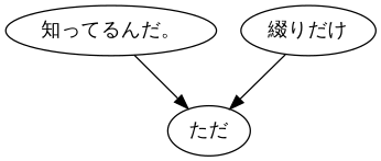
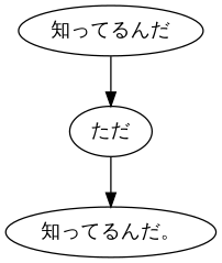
  digraph {
    fontname="Patrick Hand"
    node [fontname="Patrick Hand"]
    edge [fontname="Patrick Hand"]
    n1 [label="ただ"]
    n2 [label="知ってるんだ。"]
-   n3 [label="綴りだけ"]
-   n2 -> n1
+   n3 [label="知ってるんだ"]
+   n1 -> n2
    n3 -> n1
  }
